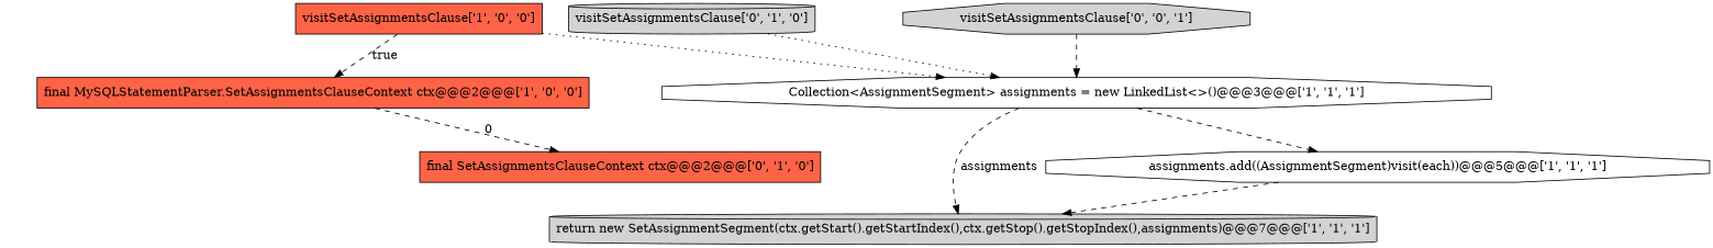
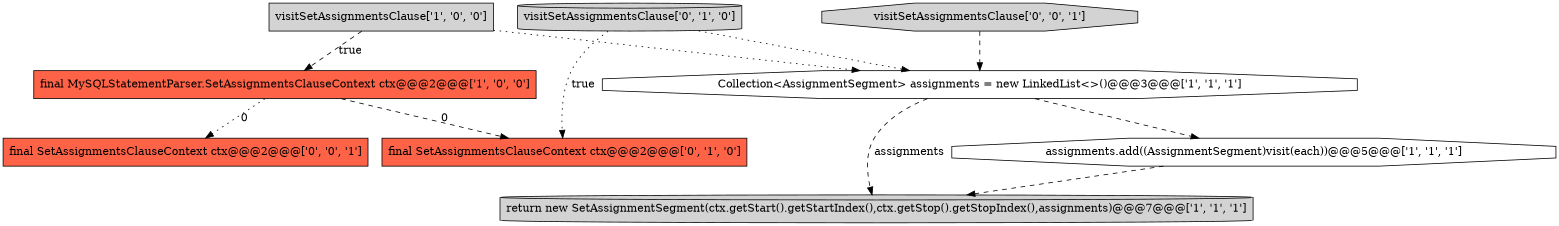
  digraph {
    node [fillcolor=lightgray shape=box style=filled]
    edge [style=dashed]
    n1 [fillcolor=tomato label="final MySQLStatementParser.SetAssignmentsClauseContext ctx@@@2@@@['1', '0', '0']"]
    n2 [fillcolor=tomato label="final SetAssignmentsClauseContext ctx@@@2@@@['0', '1', '0']"]
+   n3 [fillcolor=tomato label="final SetAssignmentsClauseContext ctx@@@2@@@['0', '0', '1']"]
    n4 [fillcolor=white label="Collection<AssignmentSegment> assignments = new LinkedList<>()@@@3@@@['1', '1', '1']" shape=octagon]
    n5 [fillcolor=white label="assignments.add((AssignmentSegment)visit(each))@@@5@@@['1', '1', '1']" shape=octagon]
    n6 [label="return new SetAssignmentSegment(ctx.getStart().getStartIndex(),ctx.getStop().getStopIndex(),assignments)@@@7@@@['1', '1', '1']" shape=cylinder]
    n7 [label="visitSetAssignmentsClause['0', '0', '1']" shape=octagon]
    n8 [label="visitSetAssignmentsClause['0', '1', '0']" shape=cylinder]
-   n9 [fillcolor=tomato label="visitSetAssignmentsClause['1', '0', '0']"]
+   n9 [label="visitSetAssignmentsClause['1', '0', '0']"]
    n1 -> n2 [label=0]
+   n1 -> n3 [label=0 style=dotted]
    n4 -> n5
    n4 -> n6 [label=assignments]
    n5 -> n6
    n7 -> n4
+   n8 -> n2 [label=true style=dotted]
    n8 -> n4 [style=dotted]
    n9 -> n1 [label=true]
    n9 -> n4 [style=dotted]
  }
